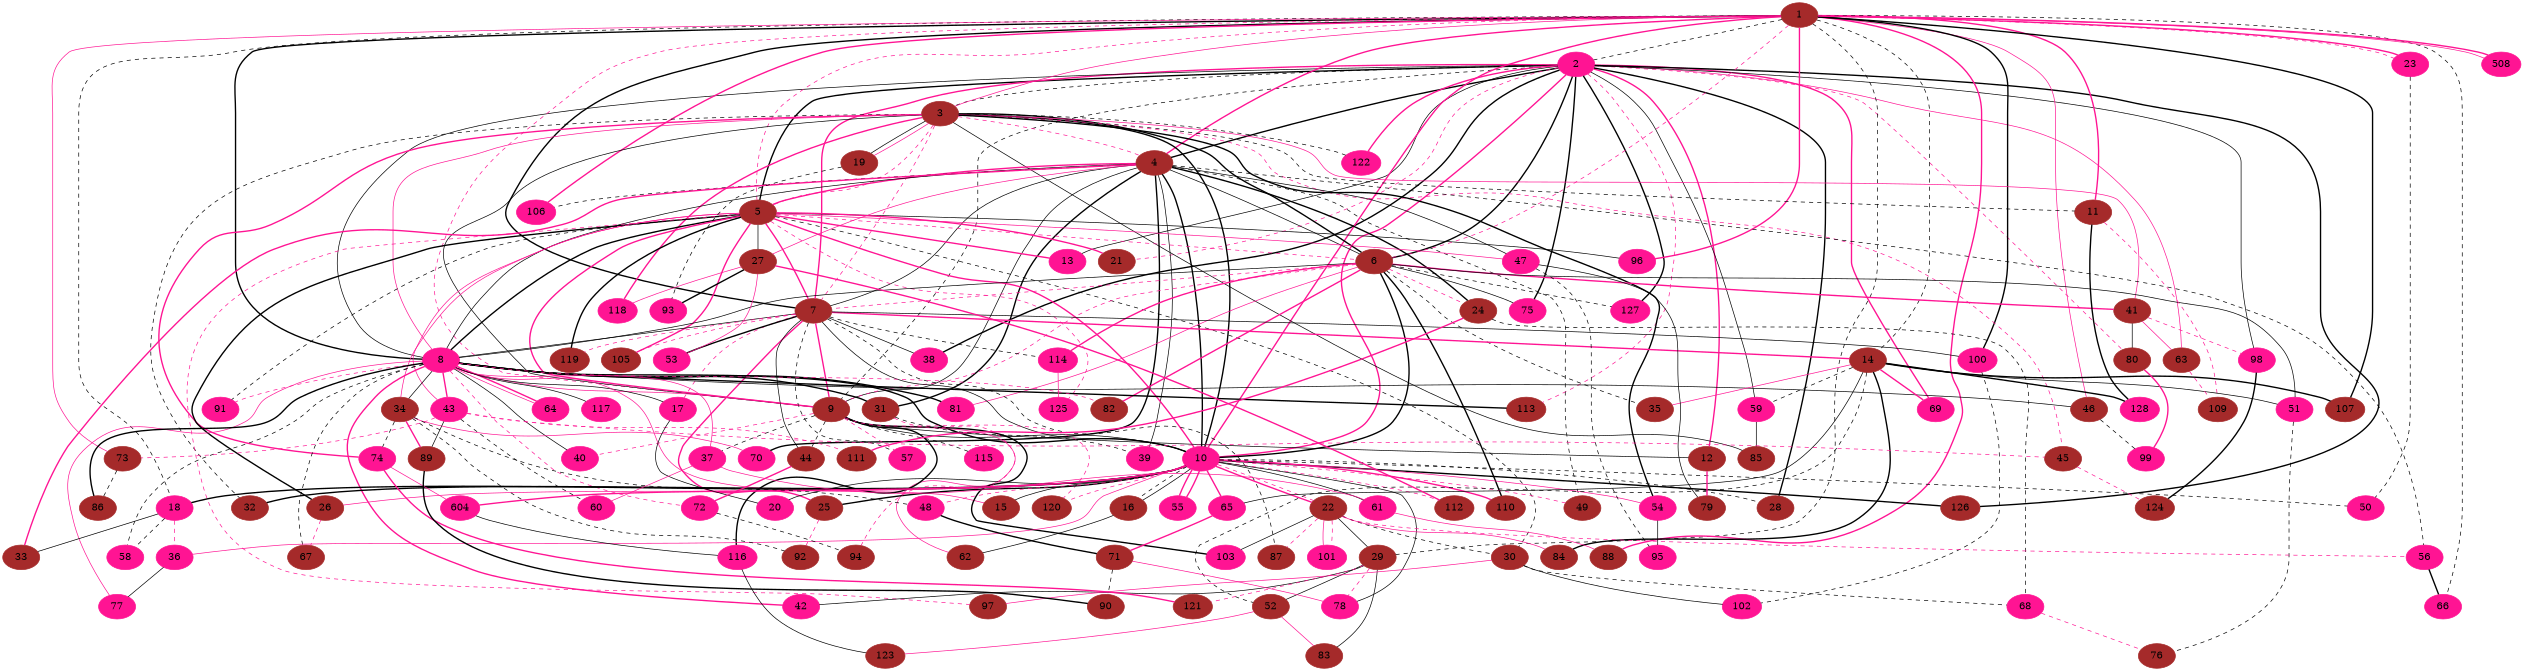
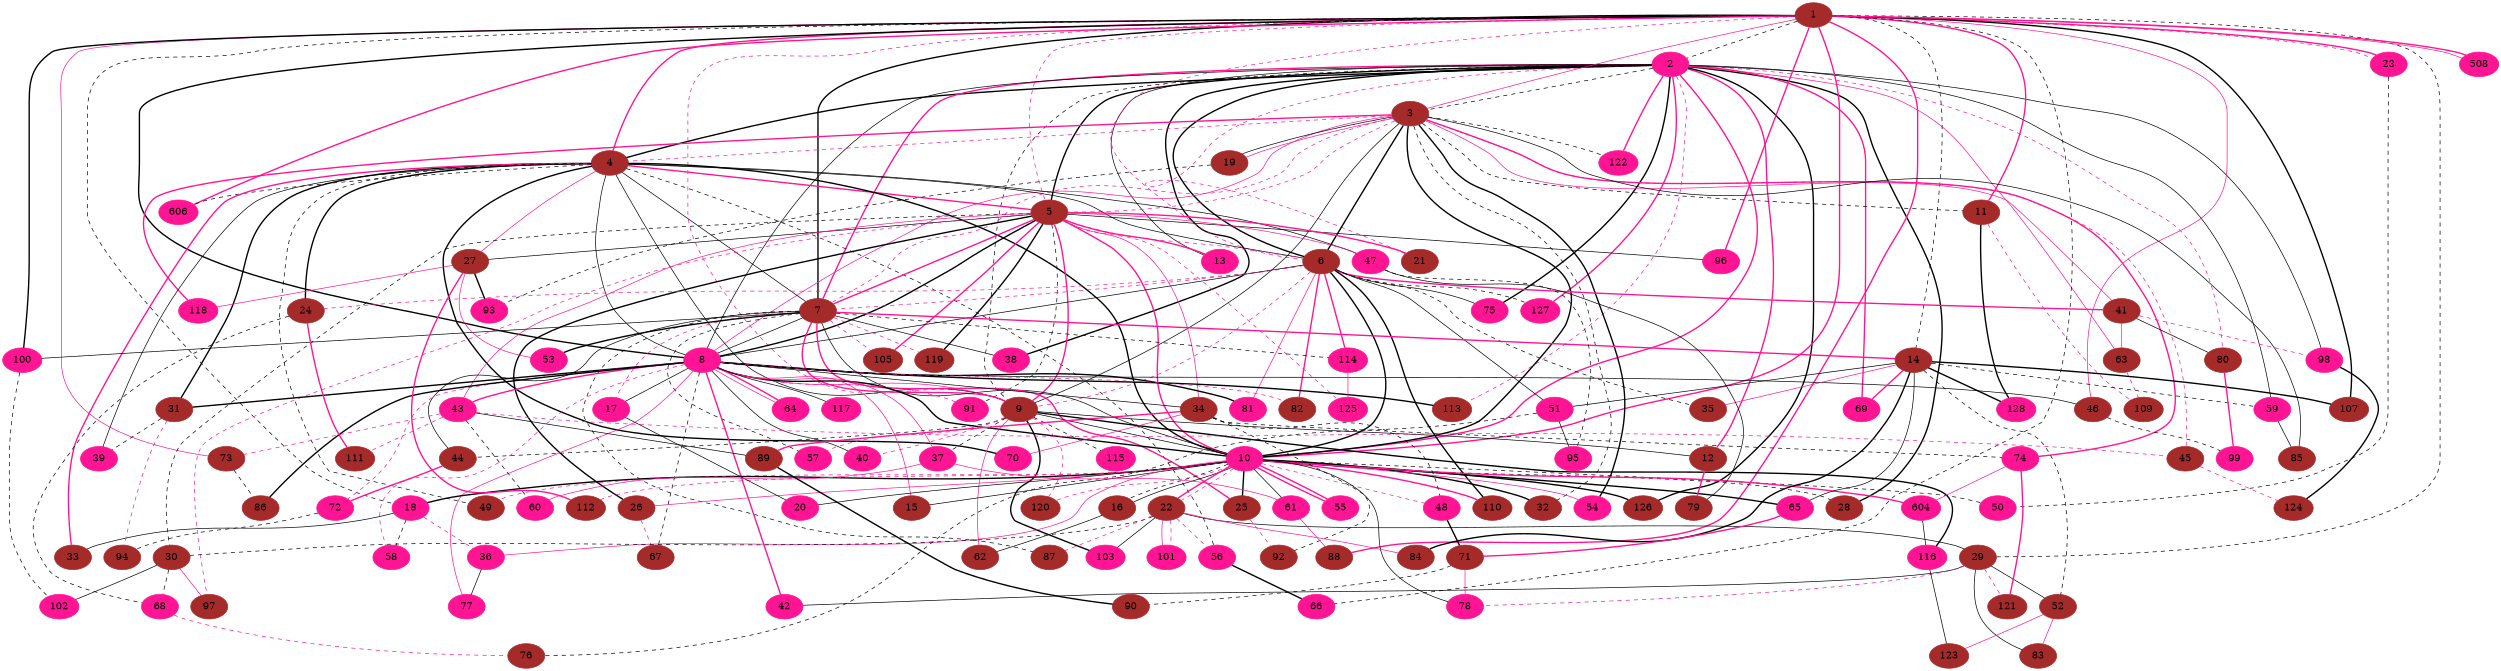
  graph {
    node [color=brown style=filled]
    edge [color=black style=dashed]
    2 [color=deeppink]
    1
    3
    4
    5
    6
    7
    8 [color=deeppink]
    9
    10 [color=deeppink]
    11
    14
    18 [color=deeppink]
    23 [color=deeppink]
    29
    46
    66 [color=deeppink]
    73
    88
    96 [color=deeppink]
    100 [color=deeppink]
-   106 [color=deeppink]
+   106 [color=deeppink label=606]
    107
    n24 [color=deeppink label=508]
    12
    13 [color=deeppink]
    21
    28
    38 [color=deeppink]
    59 [color=deeppink]
    63
    69 [color=deeppink]
    75 [color=deeppink]
    80
    98 [color=deeppink]
    113
    122 [color=deeppink]
    126
    127 [color=deeppink]
    19
    32
    41
    45
    54 [color=deeppink]
    74 [color=deeppink]
    85
    118 [color=deeppink]
    24
    27
    31
    33
    39 [color=deeppink]
    47 [color=deeppink]
    49
    56 [color=deeppink]
    70 [color=deeppink]
    26
    30
    34
    43 [color=deeppink]
    91 [color=deeppink]
    97
    105
    119
    125 [color=deeppink]
    35
    51 [color=deeppink]
    81 [color=deeppink]
    82
    110
    114 [color=deeppink]
    17 [color=deeppink]
    25
    44
    53 [color=deeppink]
    57 [color=deeppink]
    87
    15
    37 [color=deeppink]
    40 [color=deeppink]
    42 [color=deeppink]
    58 [color=deeppink]
    64 [color=deeppink]
    67
    72 [color=deeppink]
    77 [color=deeppink]
    86
    117 [color=deeppink]
    62
    103 [color=deeppink]
    115 [color=deeppink]
    116 [color=deeppink]
    120
    16
    20 [color=deeppink]
    22
    36 [color=deeppink]
    48 [color=deeppink]
    50 [color=deeppink]
    55 [color=deeppink]
    61 [color=deeppink]
    65 [color=deeppink]
    n103 [color=deeppink label=604]
    112
    78 [color=deeppink]
    109
    128 [color=deeppink]
    52
    84
    83
    121
    99 [color=deeppink]
    102 [color=deeppink]
    79
    124
    93 [color=deeppink]
    68 [color=deeppink]
    111
    94
    95 [color=deeppink]
    92
    89
    60 [color=deeppink]
    76
    123
    101 [color=deeppink]
    71
    90
    2 -- 3
    2 -- 4 [style=bold]
    2 -- 5 [style=bold]
    2 -- 6 [style=bold]
    2 -- 7 [color=deeppink style=bold]
    2 -- 8 [style=solid]
    2 -- 9
    2 -- 10 [color=deeppink style=bold]
    2 -- 12 [color=deeppink style=bold]
    2 -- 13 [style=solid]
    2 -- 21 [color=deeppink]
    2 -- 28 [style=bold]
    2 -- 38 [style=bold]
    2 -- 59 [style=solid]
    2 -- 63 [color=deeppink style=solid]
    2 -- 69 [color=deeppink style=bold]
    2 -- 75 [style=bold]
    2 -- 80 [color=deeppink]
    2 -- 98 [style=solid]
    2 -- 113 [color=deeppink]
    2 -- 122 [color=deeppink style=bold]
    2 -- 126 [style=bold]
-   2 -- 127 [style=bold]
+   2 -- 127 [color=deeppink style=bold]
    1 -- 2
    1 -- 3 [color=deeppink style=solid]
    1 -- 4 [color=deeppink style=bold]
    1 -- 5 [color=deeppink]
    1 -- 6 [color=deeppink]
    1 -- 7 [style=bold]
    1 -- 8 [style=bold]
    1 -- 9 [color=deeppink]
    1 -- 10 [color=deeppink style=bold]
    1 -- 11 [color=deeppink style=bold]
    1 -- 14
    1 -- 18
    1 -- 23 [color=deeppink]
    1 -- 23 [color=deeppink style=bold]
    1 -- 29
    1 -- 46 [color=deeppink style=solid]
    1 -- 66
    1 -- 73 [color=deeppink style=solid]
    1 -- 88 [color=deeppink style=bold]
    1 -- 96 [color=deeppink style=bold]
    1 -- 100 [style=bold]
    1 -- 106 [color=deeppink style=bold]
    1 -- 107 [style=bold]
    1 -- n24 [color=deeppink style=solid]
    1 -- n24 [color=deeppink style=bold]
    3 -- 4 [color=deeppink]
    3 -- 5 [color=deeppink]
    3 -- 6 [style=bold]
    3 -- 7 [color=deeppink]
    3 -- 8 [color=deeppink style=solid]
    3 -- 9 [style=solid]
    3 -- 10 [style=bold]
    3 -- 11
    3 -- 122
    3 -- 19 [style=solid]
    3 -- 19 [color=deeppink style=solid]
    3 -- 32
    3 -- 41 [color=deeppink style=solid]
    3 -- 45 [color=deeppink]
    3 -- 54 [style=bold]
    3 -- 74 [color=deeppink style=bold]
    3 -- 85 [style=solid]
    3 -- 118 [color=deeppink style=bold]
    4 -- 5 [color=deeppink style=bold]
    4 -- 6 [style=solid]
    4 -- 7 [style=solid]
    4 -- 8 [style=solid]
    4 -- 9 [style=solid]
    4 -- 10 [style=bold]
    4 -- 106
    4 -- 24 [style=bold]
    4 -- 27 [color=deeppink style=solid]
    4 -- 31 [style=bold]
    4 -- 33 [color=deeppink style=bold]
    4 -- 39 [style=solid]
    4 -- 47 [style=solid]
    4 -- 49
    4 -- 56
    4 -- 70 [style=bold]
    5 -- 6 [color=deeppink]
    5 -- 7 [color=deeppink style=bold]
    5 -- 8 [style=bold]
    5 -- 9 [color=deeppink style=bold]
    5 -- 10 [color=deeppink style=bold]
    5 -- 96 [style=solid]
    5 -- 13 [color=deeppink style=bold]
    5 -- 21 [color=deeppink style=bold]
    5 -- 27 [style=solid]
    5 -- 47 [color=deeppink style=solid]
    5 -- 26 [style=bold]
    5 -- 30
    5 -- 34 [color=deeppink style=solid]
    5 -- 43 [color=deeppink style=solid]
    5 -- 91
    5 -- 97 [color=deeppink]
    5 -- 105 [color=deeppink style=bold]
    5 -- 119 [style=bold]
    5 -- 125 [color=deeppink]
    6 -- 7 [color=deeppink]
    6 -- 8 [style=solid]
    6 -- 9 [color=deeppink]
    6 -- 10 [style=bold]
    6 -- 75 [style=solid]
    6 -- 127
    6 -- 41 [color=deeppink style=bold]
    6 -- 24 [color=deeppink]
    6 -- 35
    6 -- 51 [style=solid]
    6 -- 81 [color=deeppink style=solid]
    6 -- 82 [color=deeppink style=bold]
    6 -- 110 [style=bold]
    6 -- 114 [color=deeppink style=bold]
    7 -- 8 [style=solid]
    7 -- 9 [color=deeppink style=bold]
    7 -- 10 [style=solid]
    7 -- 14 [color=deeppink style=bold]
    7 -- 100 [style=solid]
    7 -- 38 [style=solid]
    7 -- 105 [color=deeppink]
    7 -- 119 [color=deeppink]
    7 -- 114
    7 -- 17 [color=deeppink]
    7 -- 25 [color=deeppink style=bold]
    7 -- 44 [style=solid]
    7 -- 53 [style=bold]
    7 -- 57
    7 -- 87
    8 -- 9 [color=deeppink style=solid]
    8 -- 10 [style=bold]
    8 -- 46 [style=solid]
    8 -- 113 [style=bold]
    8 -- 31 [style=bold]
    8 -- 34 [style=solid]
    8 -- 43 [color=deeppink style=bold]
    8 -- 91 [color=deeppink]
    8 -- 81 [style=bold]
    8 -- 82 [color=deeppink]
    8 -- 17 [style=solid]
    8 -- 15 [color=deeppink style=solid]
    8 -- 37 [color=deeppink style=solid]
    8 -- 40 [style=solid]
    8 -- 42 [color=deeppink style=bold]
-   8 -- 58
+   8 -- 58 [color=deeppink]
    8 -- 64 [color=deeppink style=solid]
    8 -- 64 [color=deeppink style=bold]
    8 -- 67
    8 -- 72 [color=deeppink]
    8 -- 77 [color=deeppink style=solid]
    8 -- 86 [style=bold]
    8 -- 117 [style=solid]
    9 -- 10 [style=solid]
    9 -- 12 [style=solid]
    9 -- 44
    9 -- 57 [color=deeppink]
    9 -- 37
    9 -- 40 [color=deeppink]
    9 -- 62 [color=deeppink style=solid]
    9 -- 103 [style=bold]
    9 -- 115
    9 -- 116 [style=bold]
    9 -- 120 [color=deeppink]
    10 -- 18 [style=bold]
    10 -- 28
    10 -- 126 [style=bold]
    10 -- 32 [style=bold]
    10 -- 54 [color=deeppink style=solid]
    10 -- 49 [color=deeppink]
    10 -- 26 [color=deeppink style=solid]
    10 -- 110 [color=deeppink style=bold]
    10 -- 25 [style=bold]
    10 -- 15 [style=solid]
    10 -- 120 [color=deeppink]
    10 -- 16
    10 -- 16 [style=solid]
    10 -- 20 [style=solid]
    10 -- 22 [color=deeppink style=bold]
    10 -- 22 [color=deeppink]
    10 -- 36 [color=deeppink style=solid]
    10 -- 48 [color=deeppink]
    10 -- 50
    10 -- 55 [color=deeppink style=bold]
    10 -- 55 [color=deeppink style=bold]
    10 -- 61 [style=solid]
-   10 -- 65 [color=deeppink style=bold]
+   10 -- 65 [style=bold]
    10 -- n103 [color=deeppink style=bold]
    10 -- 112 [color=deeppink]
    10 -- 78 [style=solid]
    11 -- 109 [color=deeppink]
    11 -- 128 [style=bold]
    14 -- 107 [style=bold]
    14 -- 59
    14 -- 69 [color=deeppink style=bold]
    14 -- 35 [color=deeppink style=solid]
    14 -- 51 [style=solid]
    14 -- 65 [style=solid]
    14 -- 128 [style=bold]
    14 -- 52
    14 -- 84 [style=bold]
    18 -- 33 [style=solid]
    18 -- 58
    18 -- 36 [color=deeppink]
    23 -- 50
    29 -- 42 [style=solid]
    29 -- 78 [color=deeppink]
    29 -- 52 [style=solid]
    29 -- 83 [style=solid]
    29 -- 121 [color=deeppink]
    46 -- 99
    73 -- 86
    100 -- 102
    12 -- 79 [color=deeppink style=bold]
    59 -- 85 [style=solid]
    63 -- 109 [color=deeppink]
    80 -- 99 [color=deeppink style=bold]
    98 -- 124 [style=bold]
    19 -- 93
    41 -- 63 [color=deeppink style=solid]
    41 -- 80 [style=solid]
    41 -- 98 [color=deeppink]
    45 -- 124 [color=deeppink]
    74 -- n103 [color=deeppink style=solid]
    74 -- 121 [color=deeppink style=bold]
    24 -- 68
    24 -- 111 [color=deeppink style=bold]
    27 -- 118 [color=deeppink style=solid]
    27 -- 53 [color=deeppink style=solid]
    27 -- 112 [color=deeppink style=bold]
    27 -- 93 [style=bold]
    31 -- 39
    31 -- 94 [color=deeppink]
    47 -- 79 [style=solid]
    47 -- 95
    56 -- 66 [style=bold]
    26 -- 67 [color=deeppink]
    30 -- 97 [color=deeppink style=solid]
    30 -- 102 [style=solid]
    30 -- 68
    34 -- 74
    34 -- 70 [color=deeppink style=solid]
    34 -- 48
    34 -- 92
    34 -- 89 [color=deeppink style=bold]
    43 -- 73 [color=deeppink]
    43 -- 45 [color=deeppink]
    43 -- 111 [color=deeppink]
    43 -- 89 [style=solid]
    43 -- 60
-   54 -- 95 [style=solid]
+   51 -- 95 [style=solid]
    51 -- 76
    114 -- 125 [color=deeppink style=solid]
    17 -- 20 [style=solid]
    25 -- 92 [color=deeppink]
    44 -- 72 [color=deeppink style=bold]
    37 -- 61 [color=deeppink style=solid]
    37 -- 60 [color=deeppink style=solid]
    72 -- 94
    116 -- 123 [style=solid]
    16 -- 62 [style=solid]
    22 -- 29 [style=solid]
    22 -- 56 [color=deeppink]
    22 -- 30
    22 -- 87 [color=deeppink]
    22 -- 103 [style=solid]
    22 -- 84 [color=deeppink style=solid]
    22 -- 101 [color=deeppink style=solid]
    22 -- 101 [color=deeppink]
    36 -- 77 [style=solid]
    48 -- 71 [style=bold]
    61 -- 88 [color=deeppink style=solid]
    65 -- 71 [color=deeppink style=bold]
    n103 -- 116 [style=solid]
    52 -- 83 [color=deeppink style=solid]
    52 -- 123 [color=deeppink style=solid]
    68 -- 76 [color=deeppink]
    89 -- 90 [style=bold]
    71 -- 78 [color=deeppink style=solid]
    71 -- 90
  }
